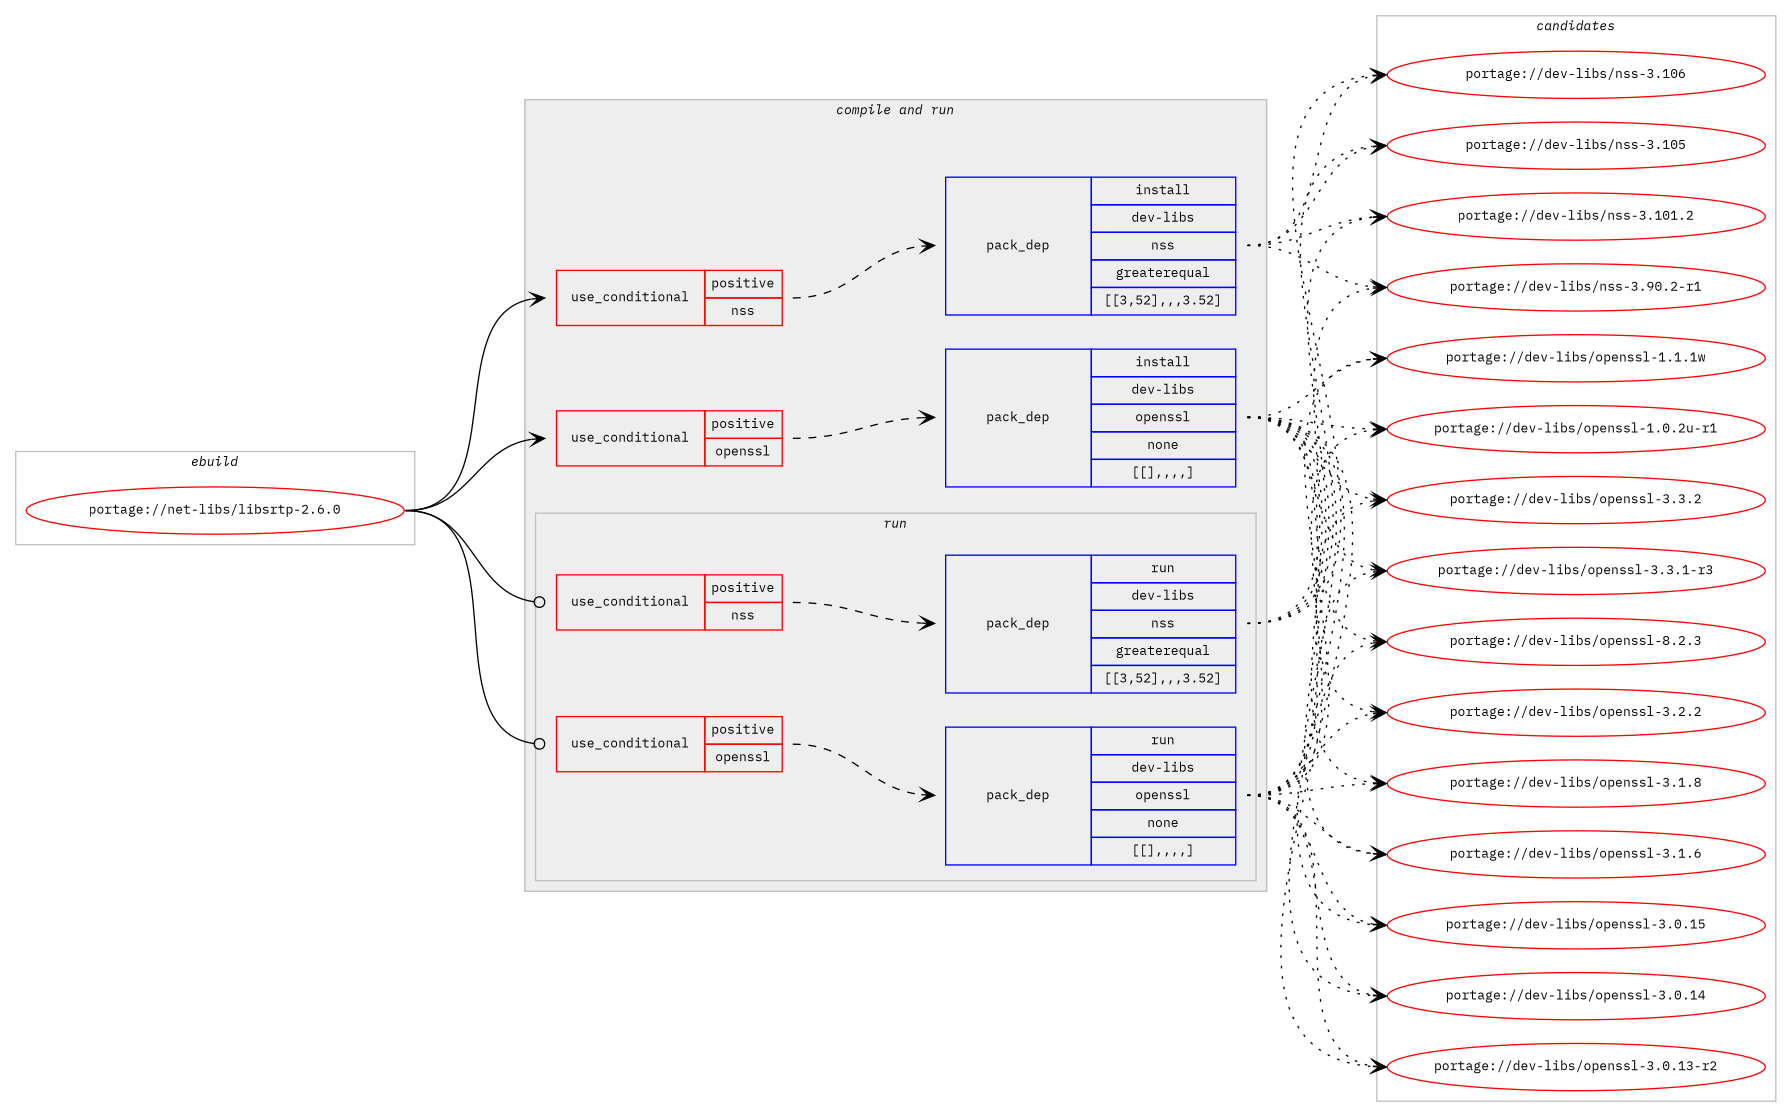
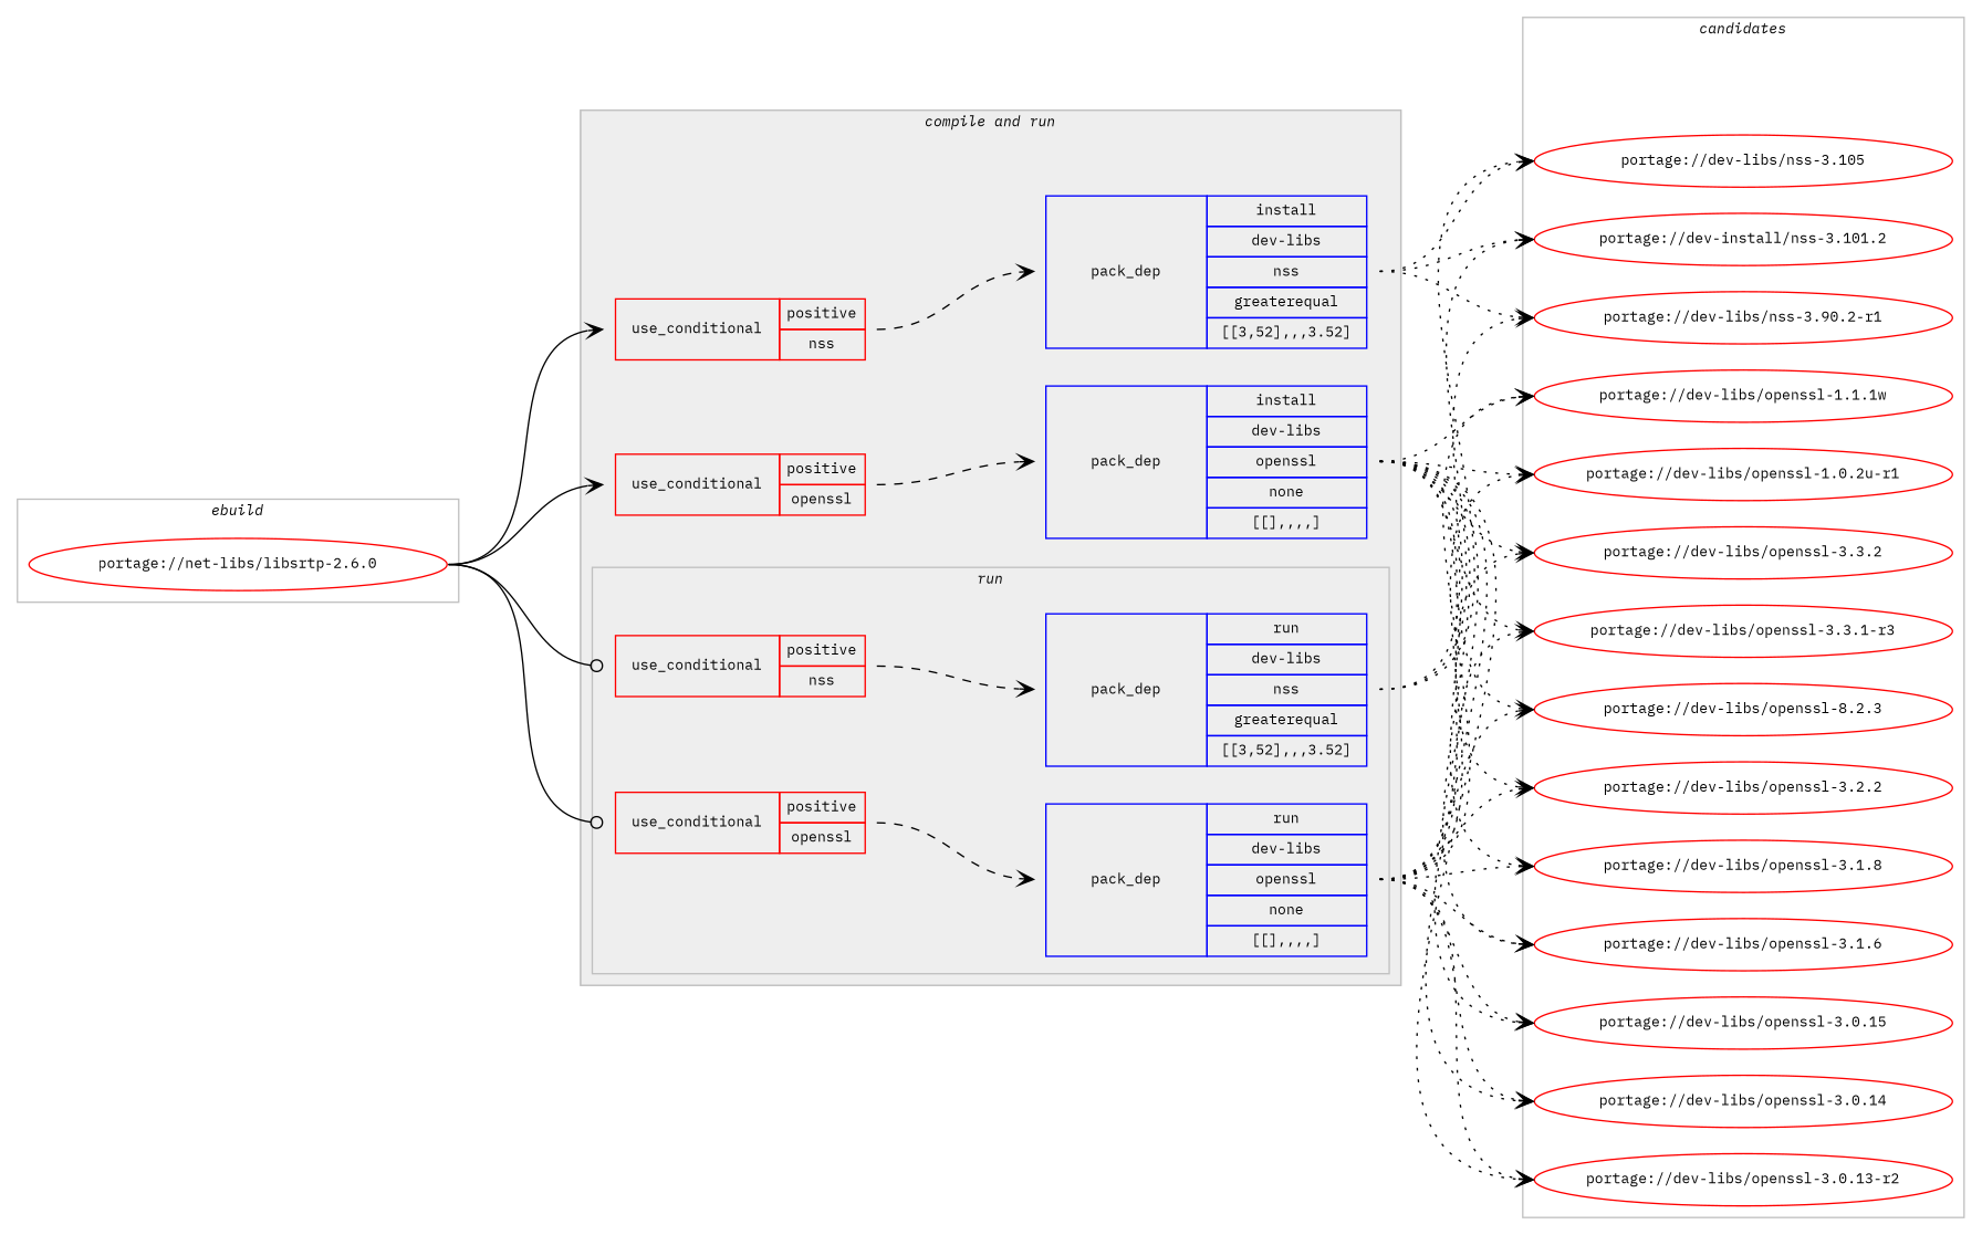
  digraph {
    compound=true
    concentrate=true
    fontname="IBM Plex Mono"
    fontsize=10
    newrank=true
    rankdir=LR
    ranksep=1.5
    node [color=red fontname="IBM Plex Mono" fontsize=10]
    edge [arrowhead=vee fontname="IBM Plex Mono" headport=w style=dotted tailport=e weight=100]
    n1 [label="portage://net-libs/libsrtp-2.6.0" width=4]
    n2 [color=blue label=<<TABLE BORDER="0" CELLBORDER="1" CELLSPACING="0" CELLPADDING="4" WIDTH="220"><TR><TD ROWSPAN="6" CELLPADDING="30">pack_dep</TD></TR><TR><TD WIDTH="110">install</TD></TR><TR><TD>dev-libs</TD></TR><TR><TD>nss</TD></TR><TR><TD>greaterequal</TD></TR><TR><TD>[[3,52],,,3.52]</TD></TR></TABLE>> shape=none]
    n3 [label=<<TABLE BORDER="0" CELLBORDER="1" CELLSPACING="0" CELLPADDING="4"><TR><TD ROWSPAN="3" CELLPADDING="10">use_conditional</TD></TR><TR><TD>positive</TD></TR><TR><TD>nss</TD></TR></TABLE>> shape=none]
    n4 [color=blue label=<<TABLE BORDER="0" CELLBORDER="1" CELLSPACING="0" CELLPADDING="4" WIDTH="220"><TR><TD ROWSPAN="6" CELLPADDING="30">pack_dep</TD></TR><TR><TD WIDTH="110">install</TD></TR><TR><TD>dev-libs</TD></TR><TR><TD>openssl</TD></TR><TR><TD>none</TD></TR><TR><TD>[[],,,,]</TD></TR></TABLE>> shape=none]
    n5 [label=<<TABLE BORDER="0" CELLBORDER="1" CELLSPACING="0" CELLPADDING="4"><TR><TD ROWSPAN="3" CELLPADDING="10">use_conditional</TD></TR><TR><TD>positive</TD></TR><TR><TD>openssl</TD></TR></TABLE>> shape=none]
    n6 [color=blue label=<<TABLE BORDER="0" CELLBORDER="1" CELLSPACING="0" CELLPADDING="4" WIDTH="220"><TR><TD ROWSPAN="6" CELLPADDING="30">pack_dep</TD></TR><TR><TD WIDTH="110">run</TD></TR><TR><TD>dev-libs</TD></TR><TR><TD>nss</TD></TR><TR><TD>greaterequal</TD></TR><TR><TD>[[3,52],,,3.52]</TD></TR></TABLE>> shape=none]
    n7 [label=<<TABLE BORDER="0" CELLBORDER="1" CELLSPACING="0" CELLPADDING="4"><TR><TD ROWSPAN="3" CELLPADDING="10">use_conditional</TD></TR><TR><TD>positive</TD></TR><TR><TD>nss</TD></TR></TABLE>> shape=none]
    n8 [color=blue label=<<TABLE BORDER="0" CELLBORDER="1" CELLSPACING="0" CELLPADDING="4" WIDTH="220"><TR><TD ROWSPAN="6" CELLPADDING="30">pack_dep</TD></TR><TR><TD WIDTH="110">run</TD></TR><TR><TD>dev-libs</TD></TR><TR><TD>openssl</TD></TR><TR><TD>none</TD></TR><TR><TD>[[],,,,]</TD></TR></TABLE>> shape=none]
    n9 [label=<<TABLE BORDER="0" CELLBORDER="1" CELLSPACING="0" CELLPADDING="4"><TR><TD ROWSPAN="3" CELLPADDING="10">use_conditional</TD></TR><TR><TD>positive</TD></TR><TR><TD>openssl</TD></TR></TABLE>> shape=none]
-   n10 [label="portage://dev-libs/nss-3.106" width=4]
    n11 [label="portage://dev-libs/nss-3.105" width=4]
-   n12 [label="portage://dev-libs/nss-3.101.2" width=4]
+   n12 [label="portage://dev-install/nss-3.101.2" width=4]
    n13 [label="portage://dev-libs/nss-3.90.2-r1" width=4]
    n14 [label="portage://dev-libs/openssl-3.3.2" width=4]
    n15 [label="portage://dev-libs/openssl-3.3.1-r3" width=4]
    n16 [label="portage://dev-libs/openssl-8.2.3" width=4]
    n17 [label="portage://dev-libs/openssl-3.2.2" width=4]
    n18 [label="portage://dev-libs/openssl-3.1.8" width=4]
    n19 [label="portage://dev-libs/openssl-3.1.6" width=4]
    n20 [label="portage://dev-libs/openssl-3.0.15" width=4]
    n21 [label="portage://dev-libs/openssl-3.0.14" width=4]
    n22 [label="portage://dev-libs/openssl-3.0.13-r2" width=4]
    n23 [label="portage://dev-libs/openssl-1.1.1w" width=4]
    n24 [label="portage://dev-libs/openssl-1.0.2u-r1" width=4]
    subgraph cluster_1 {
      color=gray
      label=<<i>ebuild</i>>
      n1
    }
    subgraph cluster_2 {
      color=gray
      label=<<i>dependencies</i>>
      subgraph cluster_3 {
        color=gray
        fillcolor="#eeeeee"
        label=<<i>compile</i>>
        style=filled
        subgraph sub_4 {
          color=gray
          fillcolor="#eeeeee"
          label=<<i>compile</i>>
          style=filled
          n3
          subgraph sub_5 {
            color=gray
            fillcolor="#eeeeee"
            label=<<i>compile</i>>
            style=filled
            n2
          }
        }
        subgraph sub_6 {
          color=gray
          fillcolor="#eeeeee"
          label=<<i>compile</i>>
          style=filled
          n5
          subgraph sub_7 {
            color=gray
            fillcolor="#eeeeee"
            label=<<i>compile</i>>
            style=filled
            n4
          }
        }
      }
      subgraph cluster_8 {
        color=gray
        fillcolor="#eeeeee"
        label=<<i>compile and run</i>>
        style=filled
      }
      subgraph cluster_9 {
        color=gray
        fillcolor="#eeeeee"
        label=<<i>run</i>>
        style=filled
        subgraph sub_10 {
          color=gray
          fillcolor="#eeeeee"
          label=<<i>run</i>>
          style=filled
          n7
          subgraph sub_11 {
            color=gray
            fillcolor="#eeeeee"
            label=<<i>run</i>>
            style=filled
            n6
          }
        }
        subgraph sub_12 {
          color=gray
          fillcolor="#eeeeee"
          label=<<i>run</i>>
          style=filled
          n9
          subgraph sub_13 {
            color=gray
            fillcolor="#eeeeee"
            label=<<i>run</i>>
            style=filled
            n8
          }
        }
      }
    }
    subgraph cluster_14 {
      color=gray
      label=<<i>candidates</i>>
      rank=same
      subgraph sub_15 {
        color=black
        label=<<i>candidates</i>>
        nodesep=1
        rank=same
-       n10
        n11
        n12
        n13
      }
      subgraph sub_16 {
        color=black
        label=<<i>candidates</i>>
        nodesep=1
        rank=same
        n14
        n15
        n16
        n17
        n18
        n19
        n20
        n21
        n22
        n23
        n24
      }
      subgraph sub_17 {
        color=black
        label=<<i>candidates</i>>
        nodesep=1
        rank=same
-       n10
        n11
        n12
        n13
      }
      subgraph sub_18 {
        color=black
        label=<<i>candidates</i>>
        nodesep=1
        rank=same
        n14
        n15
        n16
        n17
        n18
        n19
        n20
        n21
        n22
        n23
        n24
      }
    }
    n1 -> n3 [style=solid weight=20]
    n1 -> n5 [style=solid weight=20]
    n1 -> n7 [arrowhead=odot style=solid weight=20]
    n1 -> n9 [arrowhead=odot style=solid weight=20]
-   n2 -> n10
    n2 -> n11
    n2 -> n12
    n2 -> n13
    n3 -> n2 [style=dashed weight=20]
    n4 -> n14
    n4 -> n15
    n4 -> n16
    n4 -> n17
    n4 -> n18
    n4 -> n19
    n4 -> n20
    n4 -> n21
    n4 -> n22
    n4 -> n23
    n4 -> n24
    n5 -> n4 [style=dashed weight=20]
-   n6 -> n10
    n6 -> n11
    n6 -> n12
    n6 -> n13
    n7 -> n6 [style=dashed weight=20]
    n8 -> n14
    n8 -> n15
    n8 -> n16
    n8 -> n17
    n8 -> n18
    n8 -> n19
    n8 -> n20
    n8 -> n21
    n8 -> n22
    n8 -> n23
    n8 -> n24
    n9 -> n8 [style=dashed weight=20]
  }
